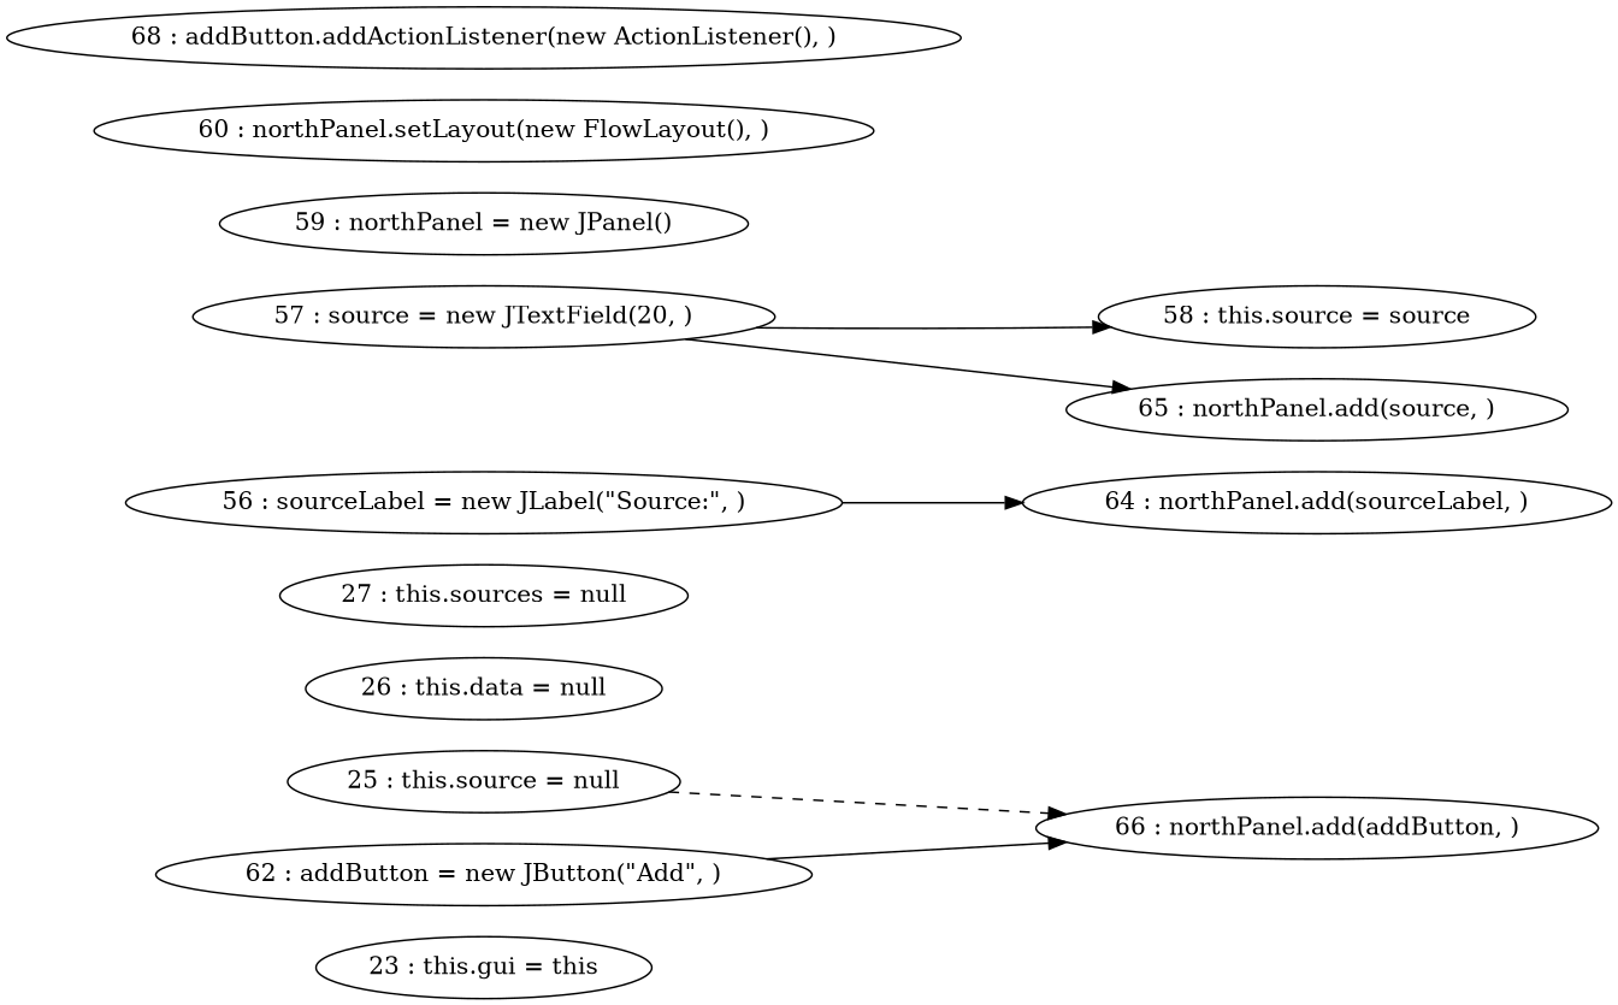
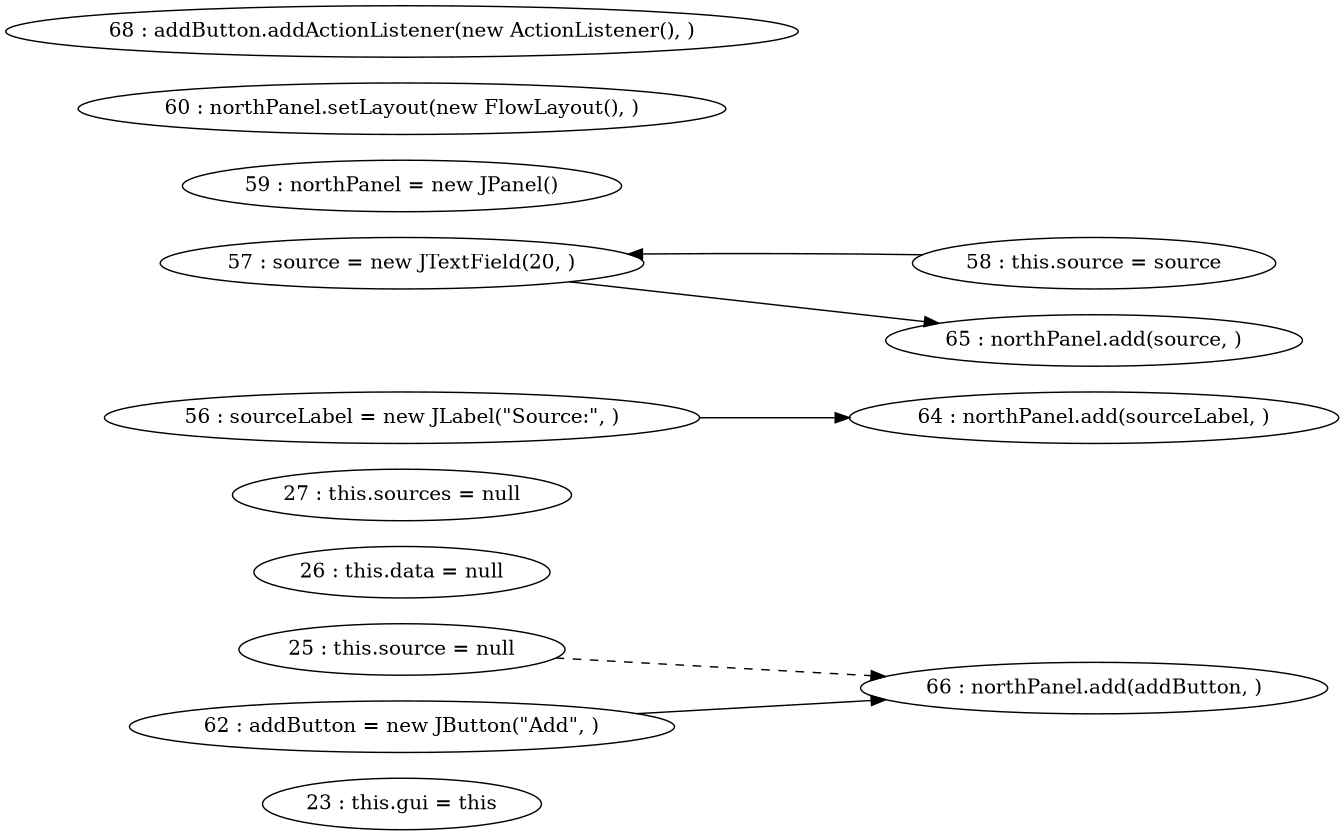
  digraph {
    rankdir=LR
    "23 : this.gui = this"
    "25 : this.source = null"
    "66 : northPanel.add(addButton, )"
    "26 : this.data = null"
    "27 : this.sources = null"
    "56 : sourceLabel = new JLabel(\"Source:\", )"
    "64 : northPanel.add(sourceLabel, )"
    "57 : source = new JTextField(20, )"
    "58 : this.source = source"
    "65 : northPanel.add(source, )"
    "59 : northPanel = new JPanel()"
    "60 : northPanel.setLayout(new FlowLayout(), )"
    "62 : addButton = new JButton(\"Add\", )"
    "68 : addButton.addActionListener(new ActionListener(), )"
    "25 : this.source = null" -> "66 : northPanel.add(addButton, )" [style=dashed]
    "56 : sourceLabel = new JLabel(\"Source:\", )" -> "64 : northPanel.add(sourceLabel, )"
-   "57 : source = new JTextField(20, )" -> "58 : this.source = source"
+   "58 : this.source = source" -> "57 : source = new JTextField(20, )"
    "57 : source = new JTextField(20, )" -> "65 : northPanel.add(source, )"
    "62 : addButton = new JButton(\"Add\", )" -> "66 : northPanel.add(addButton, )"
  }
